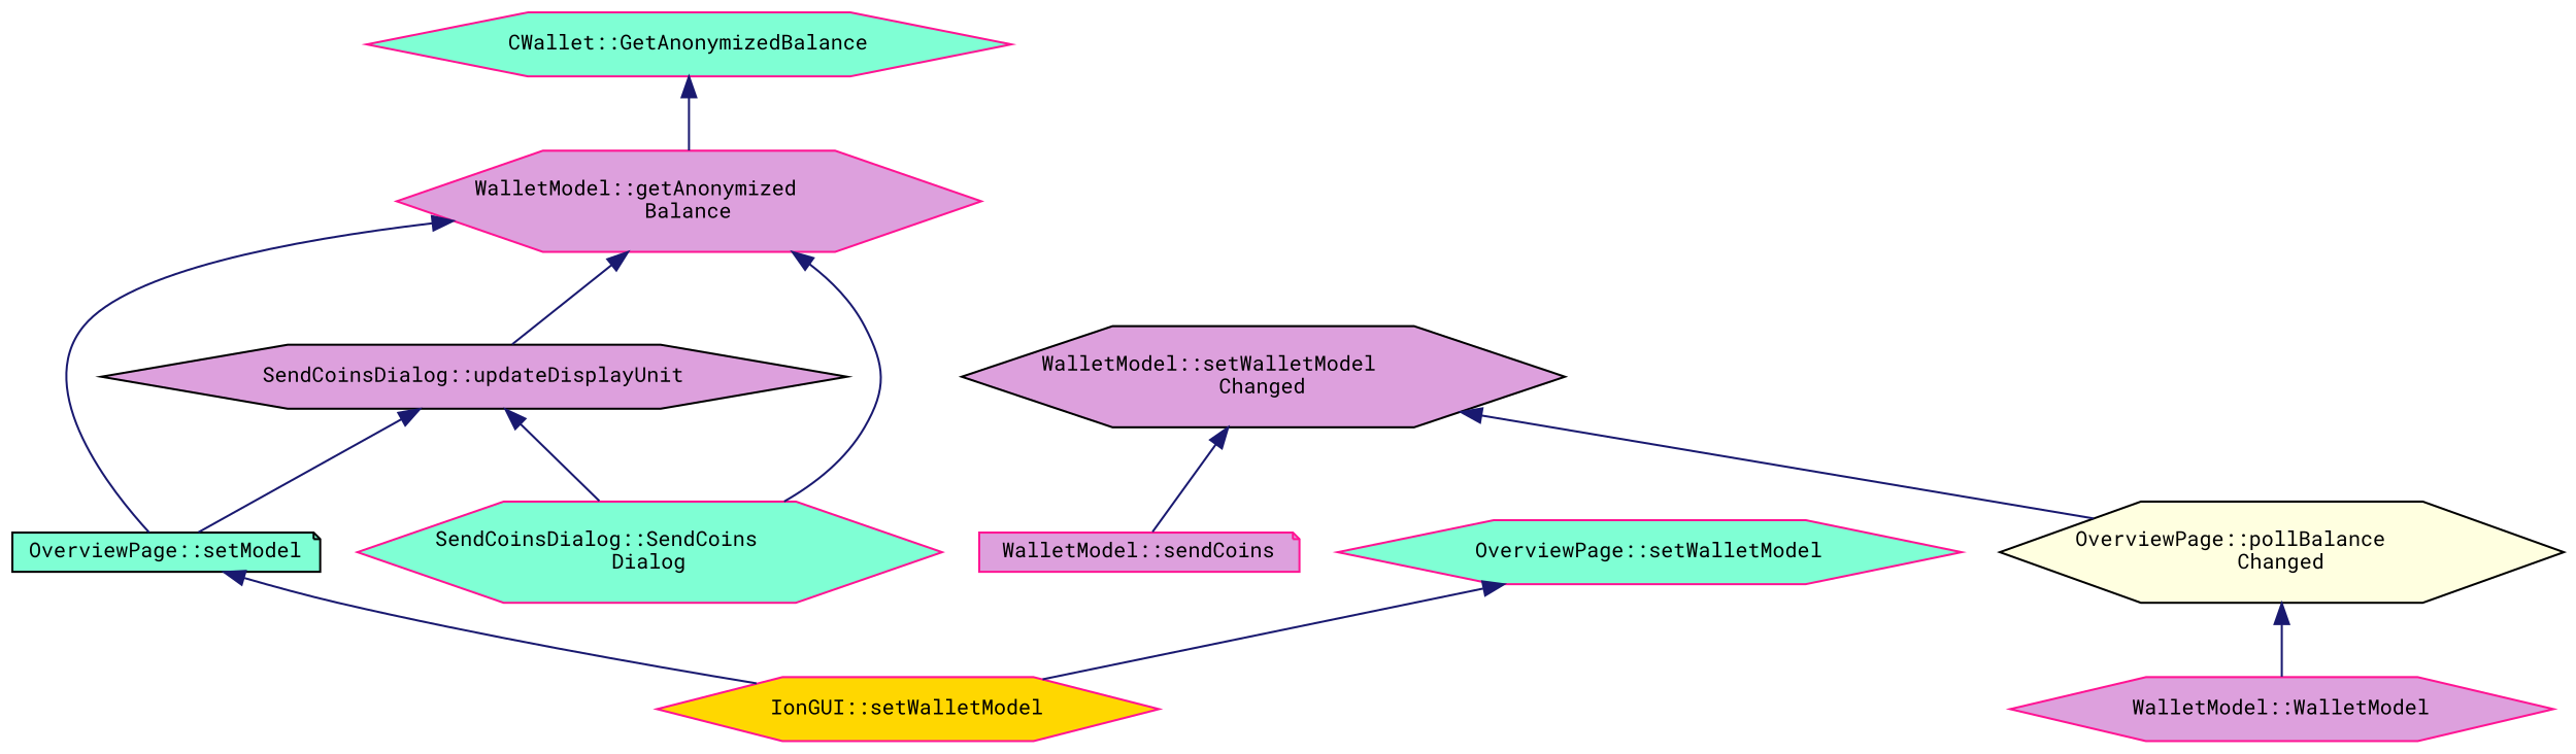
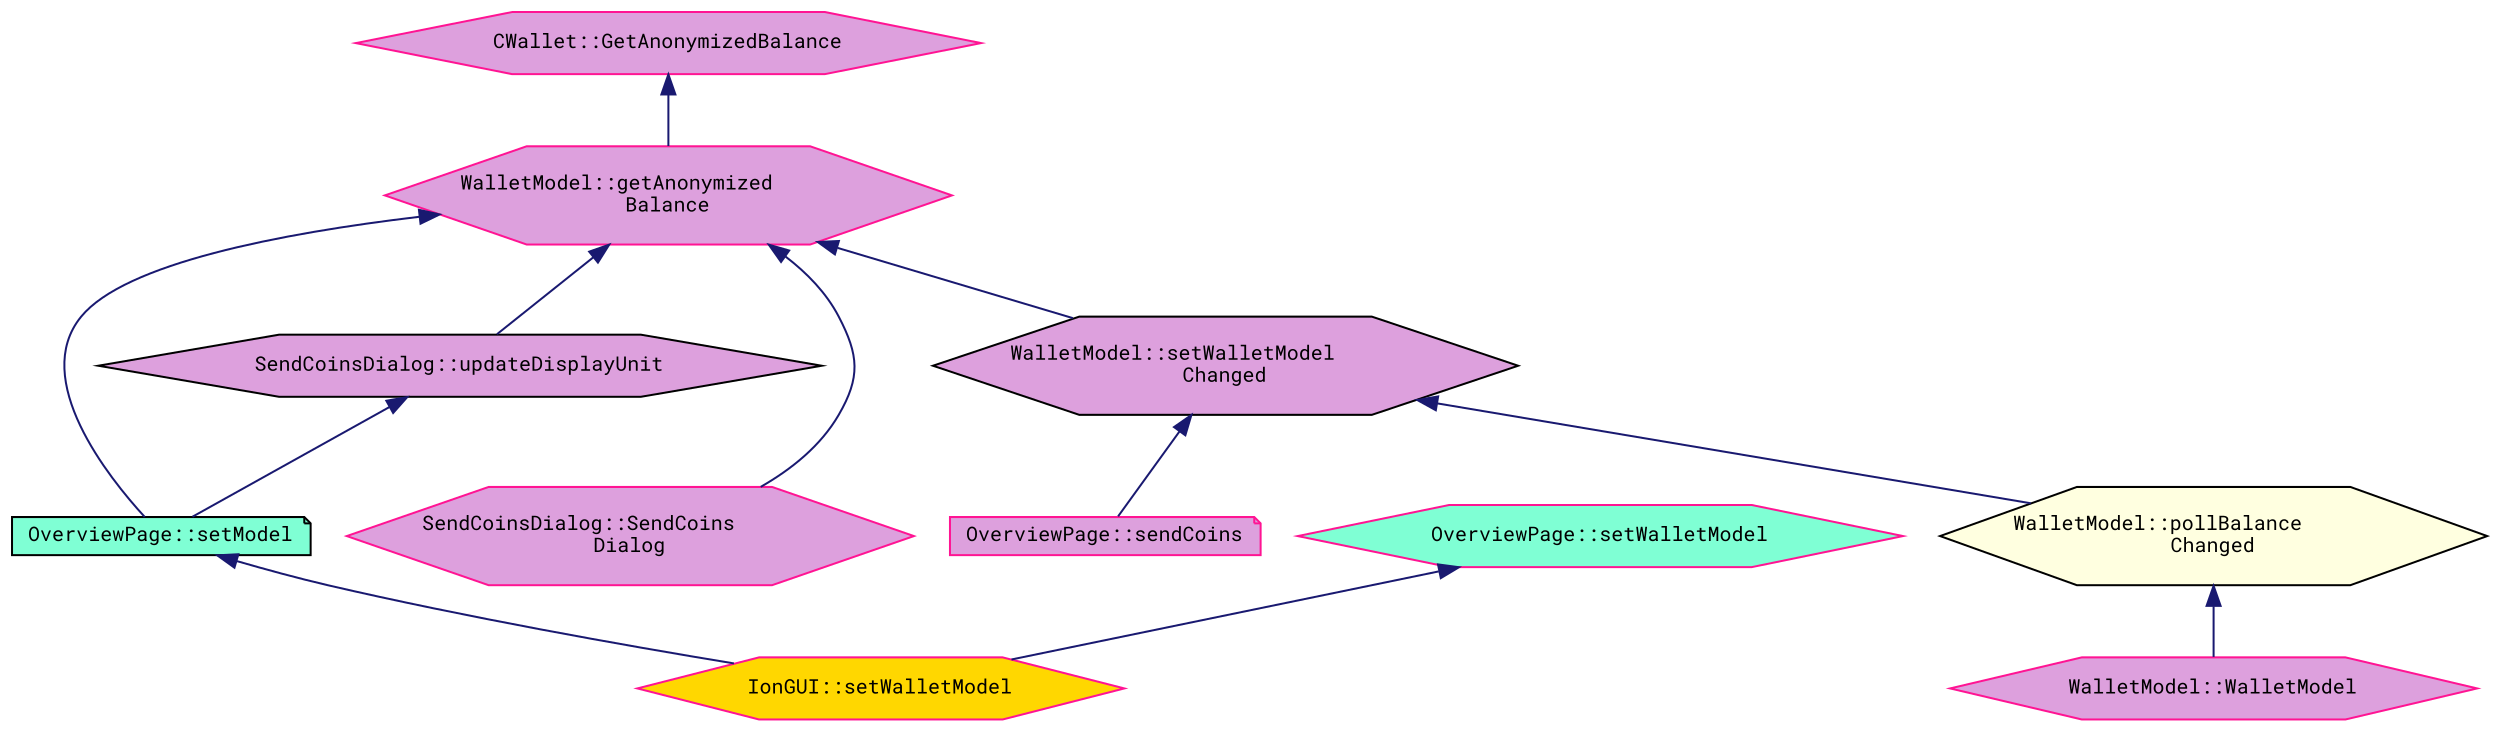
  digraph {
    fontname="Roboto Mono"
    rankdir=TB
    node [color=deeppink fillcolor=plum fontname="Roboto Mono" fontsize=10 shape=hexagon style=filled]
    edge [color=midnightblue dir=back fontname="Roboto Mono" fontsize=10 labelfontname=Helvetica labelfontsize=10 style=solid]
-   n1 [fillcolor=aquamarine fontcolor=black height=0.2 label="CWallet::GetAnonymizedBalance" width=0.4]
+   n1 [fontcolor=black height=0.2 label="CWallet::GetAnonymizedBalance" width=0.4]
    n2 [height=0.2 label="WalletModel::getAnonymized\lBalance" width=0.4]
    n3 [color=black fillcolor=aquamarine height=0.2 label="OverviewPage::setModel" shape=note width=0.4]
    n4 [color=black height=0.2 label="SendCoinsDialog::updateDisplayUnit" width=0.4]
    n5 [color=black height=0.2 label="WalletModel::setWalletModel\lChanged" width=0.4]
-   n6 [fillcolor=aquamarine height=0.2 label="SendCoinsDialog::SendCoins\lDialog" width=0.4]
+   n6 [height=0.2 label="SendCoinsDialog::SendCoins\lDialog" width=0.4]
    n7 [fillcolor=aquamarine height=0.2 label="OverviewPage::setWalletModel" width=0.4]
    n8 [fillcolor=gold height=0.2 label="IonGUI::setWalletModel" width=0.4]
-   n9 [color=black fillcolor=lightyellow height=0.2 label="OverviewPage::pollBalance\lChanged" width=0.4]
-   n10 [height=0.2 label="WalletModel::sendCoins" shape=note width=0.4]
+   n9 [color=black fillcolor=lightyellow height=0.2 label="WalletModel::pollBalance\lChanged" width=0.4]
+   n10 [height=0.2 label="OverviewPage::sendCoins" shape=note width=0.4]
    n11 [height=0.2 label="WalletModel::WalletModel" width=0.4]
    n1 -> n2
    n2 -> n3
    n2 -> n4
+   n2 -> n5
    n2 -> n6
    n3 -> n8
    n4 -> n3
-   n4 -> n6
    n5 -> n9
    n5 -> n10
    n7 -> n8
    n9 -> n11
  }
